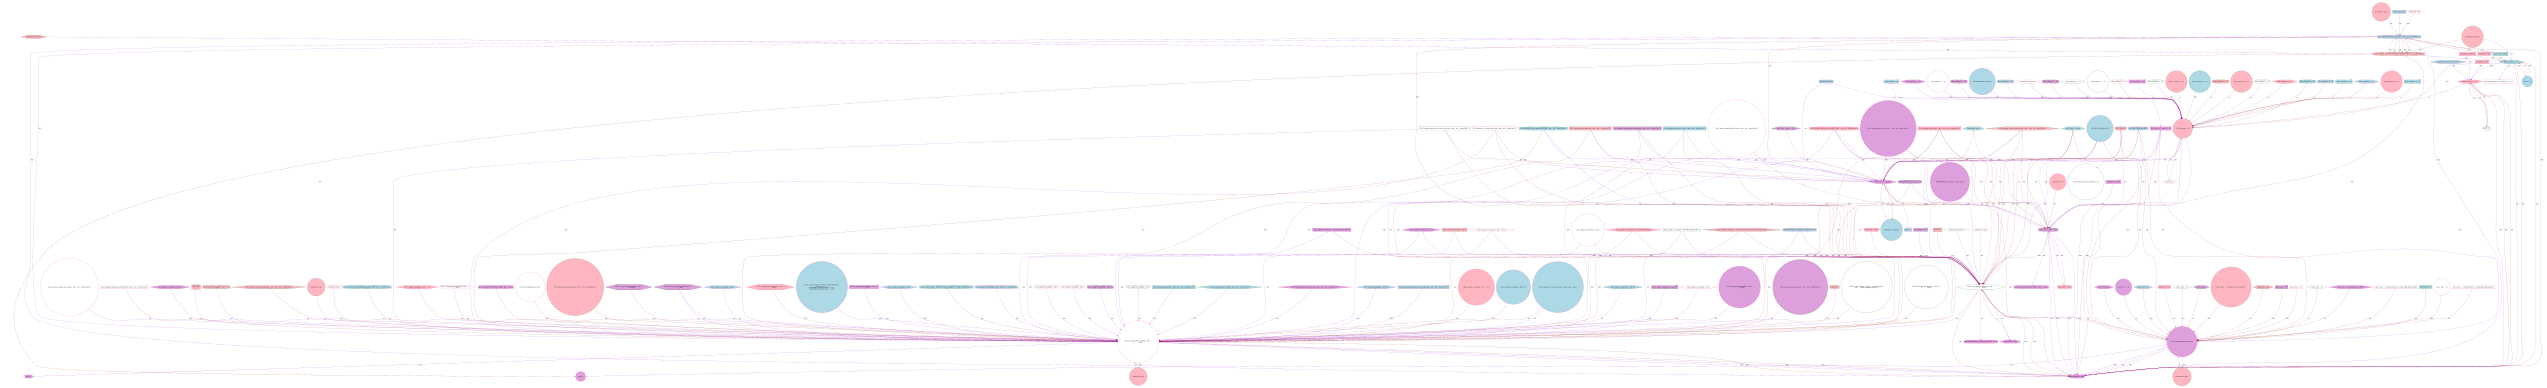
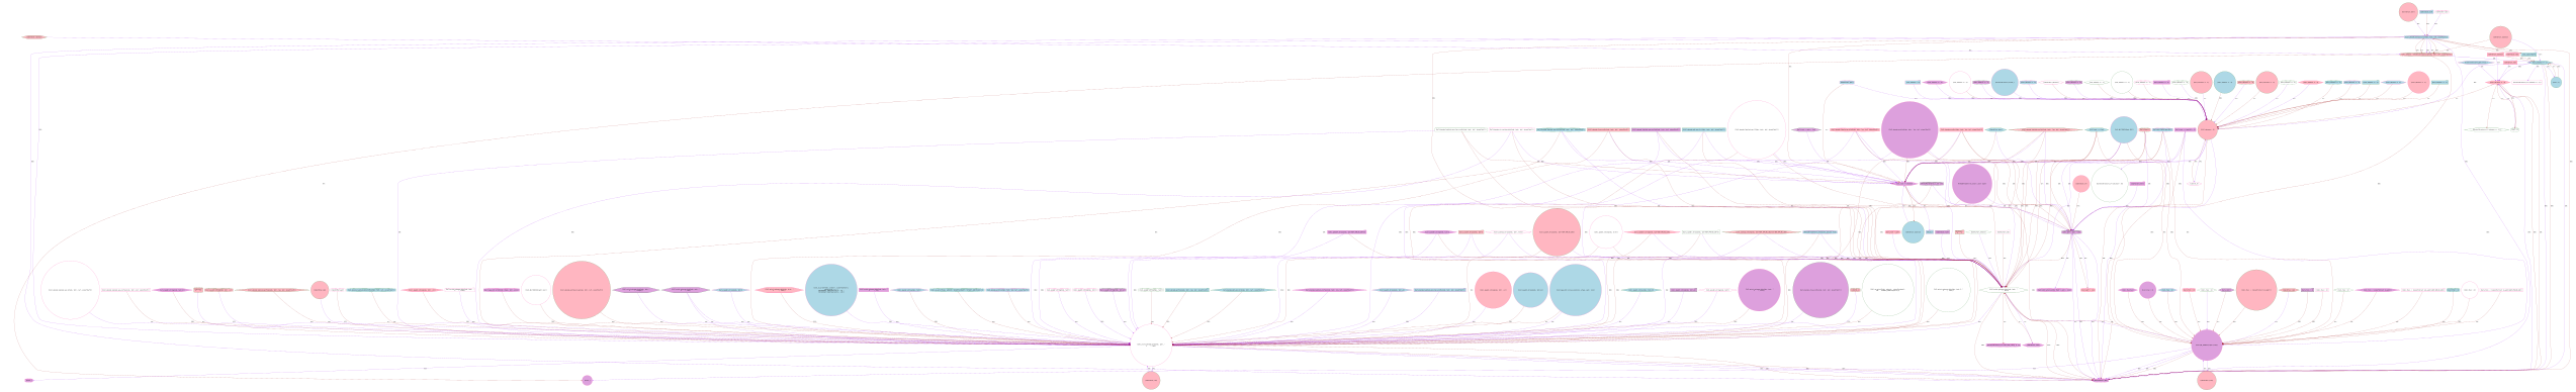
  digraph {
    fontname="JetBrains Mono"
    node [color=deeppink fillcolor=lightpink fontname="JetBrains Mono" shape=hexagon style=filled]
    edge [color=brown fontname="JetBrains Mono"]
    n1 [fillcolor=lightblue label="(Call,decode_multicast_vpn(ndo, tptr, buf, sizeof(buf)))" shape=cylinder]
    n2 [color=darkgreen label="(Call,advance = decode_multicast_vpn(ndo, tptr, buf, sizeof(buf)))" shape=cylinder]
    n3 [fillcolor=plum label="(Call,tptr += advance)"]
    n4 [color=darkgreen fillcolor=white label="(Call,print_unknown_data(ndo, tptr, \"\n\t    \", tlen))"]
    n5 [fillcolor=white label="(Call,print_unknown_data(ndo, pptr, \"\n\t    \", len))" shape=circle]
    n6 [color=darkgreen fillcolor=lightblue label="(Call,sizeof(buf))" shape=folder]
    n7 [fillcolor=plum label="(MethodReturn,RET)" shape=cylinder]
    n8 [color=darkgreen fillcolor=lightblue label="(Call,advance == -1)"]
    n9 [fillcolor=plum label="(Block,)" shape=circle]
    n10 [color=darkgreen fillcolor=plum label="(Call,tptr < pptr + len)" shape=cylinder]
    n11 [color=darkgreen fillcolor=lightblue label="(Identifier,advance)" shape=circle]
    n12 [fillcolor=lightblue label="(Block,)" shape=folder]
    n13 [fillcolor=plum label="(Call,ND_TCHECK2(*tptr,tlen))" shape=circle]
    n14 [fillcolor=plum label="(ControlStructure,if (ndo->ndo_vflag <= 1))" shape=cylinder]
    n15 [fillcolor=plum label="(Identifier,tlen)"]
    n16 [fillcolor=plum label="(Block,)" shape=cylinder]
    n17 [color=darkgreen label="(Identifier,len)" shape=circle]
    n18 [label="(Call,advance == -2)"]
    n19 [color=darkgreen label="(Call,advance < 0)" shape=circle]
    n20 [color=darkgreen fillcolor=lightblue label="(Call,-1)" shape=circle]
    n21 [fillcolor=white label="(ControlStructure,if (advance == -1))" shape=folder]
+   n22 [color=darkgreen fillcolor=white label="(ControlStructure,if (advance == -2))"]
    n23 [color=darkgreen fillcolor=white label="(Call,-2)" shape=cylinder]
    n24 [fillcolor=white label="(Literal,0)"]
    n25 [color=darkgreen fillcolor=white label="(ControlStructure,if (advance < 0))" shape=circle]
    n26 [label="(Call,pptr + len)" shape=cylinder]
    n27 [fillcolor=plum label="(ControlStructure,while (tptr < pptr + len))" shape=cylinder]
    n28 [color=darkgreen label="(Identifier,tlen)" shape=circle]
    n29 [color=darkgreen fillcolor=plum label="(Call,decode_clnp_prefix(ndo, tptr, buf, sizeof(buf)))" shape=circle]
    n30 [label="(Call,tlen = 0)" shape=cylinder]
    n31 [color=darkgreen fillcolor=white label="(Call,tlen = 0)"]
    n32 [color=darkgreen label="(Literal,1)" shape=cylinder]
    n33 [color=darkgreen fillcolor=white label="(Call,as_printf(ndo, astostr, sizeof(astostr),\n\t\t\t    EXTRACT_32BITS(tptr+2)))" shape=circle]
    n34 [color=darkgreen fillcolor=lightblue label="(Call,advance == -3)" shape=cylinder]
    n35 [label="(Call,ip6addr_string(ndo, tptr+BGP_VPN_RD_LEN))"]
    n36 [color=darkgreen fillcolor=plum label="(Call,*tptr)"]
    n37 [fillcolor=white label="(Call,advance == -1)" shape=cylinder]
    n38 [fillcolor=plum label="(Call,advance == -2)" shape=folder]
    n39 [color=darkgreen fillcolor=lightblue label="(Call,tptr += tlen)"]
    n40 [color=darkgreen fillcolor=white label="(Call,print_unknown_data(ndo, tptr-3, \"\n\t    \", tlen))" shape=circle]
    n41 [fillcolor=white label="(Call,decode_labeled_vpn_l2(ndo, tptr, buf, sizeof(buf)))" shape=circle]
    n42 [color=darkgreen fillcolor=white label="(Call,advance == -2)" shape=cylinder]
    n43 [fillcolor=white label="(Call,decode_labeled_vpn_prefix4(ndo, tptr, buf, sizeof(buf)))" shape=folder]
    n44 [color=darkgreen label="(Call,advance == -1)" shape=circle]
    n45 [fillcolor=white label="(Call,isonsap_string(ndo, tptr, tlen))"]
    n46 [color=darkgreen label="(Call,tlen -= (sizeof(struct in_addr)))" shape=circle]
    n47 [color=darkgreen fillcolor=lightblue label="(Call,decode_labeled_vpn_prefix4(ndo, tptr, buf, sizeof(buf)))" shape=cylinder]
    n48 [color=darkgreen label="(Identifier,ndo)"]
    n49 [color=darkgreen label="(Call,decode_clnp_prefix(ndo, tptr, buf, sizeof(buf)))" shape=folder]
    n50 [fillcolor=plum label="(MethodParameterIn,const u_char *pptr)" shape=circle]
    n51 [color=darkgreen fillcolor=plum label="(Call,tptr = pptr + len)"]
    n52 [color=darkgreen fillcolor=lightblue label="(Call,advance == -2)" shape=circle]
+   n53 [color=darkgreen label="(Call,ipaddr_string(ndo, tptr+BGP_VPN_RD_LEN))" shape=circle]
    n54 [color=darkgreen fillcolor=white label="(Call,ipaddr_string(ndo, tptr))" shape=cylinder]
    n55 [color=darkgreen label="(Identifier,advance)"]
    n56 [color=darkgreen label="(Call,advance == -1)" shape=cylinder]
    n57 [color=darkgreen fillcolor=lightblue label="(Call,decode_prefix4(ndo, tptr, len, buf, sizeof(buf)))" shape=folder]
    n58 [color=darkgreen label="(Call,advance == -3)" shape=circle]
    n59 [color=darkgreen fillcolor=lightblue label="(Call,decode_mdt_vpn_nlri(ndo, tptr, buf, sizeof(buf)))"]
    n60 [color=darkgreen fillcolor=plum label="(Call,tlen = 0)" shape=folder]
    n61 [color=darkgreen fillcolor=white label="(Call,ipaddr_string(ndo, tptr+BGP_VPN_RD_LEN+4))" shape=folder]
    n62 [color=darkgreen fillcolor=plum label="(Call,decode_labeled_vpn_prefix6(ndo, tptr, buf, sizeof(buf)))" shape=folder]
    n63 [fillcolor=white label="(Call,tlen = 0)" shape=folder]
    n64 [fillcolor=lightblue label="(Call,ND_TCHECK(tptr[0]))" shape=cylinder]
    n65 [color=darkgreen fillcolor=white label="(Call,tlen = 0)"]
    n66 [fillcolor=plum label="(Call,decode_labeled_prefix4(ndo, tptr, len, buf, sizeof(buf)))"]
    n67 [fillcolor=lightblue label="(Call,ipaddr_string(ndo, tptr+4))"]
    n68 [color=darkgreen fillcolor=white label="(Call,advance == -3)" shape=cylinder]
    n69 [fillcolor=plum label="(Call,tlen -= sizeof(struct in_addr))"]
    n70 [label="(Identifier,ndo)" shape=cylinder]
    n71 [fillcolor=lightblue label="(Call,decode_labeled_vpn_clnp_prefix(ndo, tptr, buf, sizeof(buf)))" shape=folder]
    n72 [fillcolor=white label="(Identifier,ndo)" shape=folder]
    n73 [color=darkgreen fillcolor=white label="(Call,decode_labeled_vpn_clnp_prefix(ndo, tptr, buf, sizeof(buf)))" shape=folder]
    n74 [fillcolor=white label="(Call,tlen -= (sizeof(struct in6_addr)+BGP_VPN_RD_LEN))" shape=folder]
    n75 [label="(Call,ipaddr_string(ndo, tptr + 4))" shape=circle]
    n76 [fillcolor=lightblue label="(Call,ipaddr_string(ndo, tptr+4))" shape=circle]
    n77 [label="(Call,advance == -1)"]
    n78 [label="(Identifier,ndo)" shape=folder]
    n79 [fillcolor=lightblue label="(Call,bgp_attr_int_as_size(ndo, atype, pptr, len))" shape=circle]
    n80 [fillcolor=white label="(Call,decode_rt_routing_info(ndo, tptr, buf, sizeof(buf)))" shape=folder]
    n81 [label="(Call,decode_labeled_prefix6(ndo, tptr, len, buf, sizeof(buf)))" shape=cylinder]
    n82 [color=darkgreen label="(Call,isonsap_string(ndo, tptr+BGP_VPN_RD_LEN,tlen-BGP_VPN_RD_LEN))"]
    n83 [color=darkgreen label="(Identifier,tptr)" shape=circle]
    n84 [color=darkgreen fillcolor=lightblue label="(Call,ipaddr_string(ndo, tptr+2))"]
    n85 [color=darkgreen fillcolor=plum label="(Call,ipaddr_string(ndo, tptr+4))" shape=folder]
    n86 [fillcolor=plum label="(Call,tptr += tptr[0] + 1)" shape=folder]
    n87 [fillcolor=white label="(Call,ipaddr_string(ndo, tptr))"]
    n88 [fillcolor=plum label="(Call,print_unknown_data(ndo, tptr, \"\n\t    \", tlen))" shape=circle]
    n89 [color=darkgreen fillcolor=lightblue label="(Call,tlen = 0)" shape=cylinder]
    n90 [fillcolor=lightblue label="(Call,advance = 0)" shape=folder]
    n91 [fillcolor=lightblue label="(Call,advance == -1)" shape=cylinder]
    n92 [fillcolor=lightblue label="(MethodParameterIn,netdissect_options *ndo)" shape=cylinder]
    n93 [label="(Call,tptr = pptr)" shape=cylinder]
    n94 [color=darkgreen label="(Call,ipaddr_string(ndo, tptr))" shape=folder]
    n95 [fillcolor=plum label="(Call,ipaddr_string(ndo, tptr+2))"]
    n96 [color=darkgreen label="(Literal,\"\n\t    \")" shape=cylinder]
    n97 [color=darkgreen label="(Call,ipaddr_string(ndo, tptr + 4))" shape=cylinder]
    n98 [color=darkgreen fillcolor=lightblue label="(Call,advance == -3)" shape=folder]
    n99 [fillcolor=lightblue label="(Call,advance == -1)"]
    n100 [label="(Call,advance == -1)" shape=circle]
    n101 [color=darkgreen label="(Call,decode_labeled_prefix6(ndo, tptr, len, buf, sizeof(buf)))"]
    n102 [label="(Identifier,af)" shape=circle]
    n103 [color=darkgreen label="(Identifier,ndo)" shape=circle]
    n104 [fillcolor=white label="(Identifier,pptr)" shape=cylinder]
    n105 [color=darkgreen fillcolor=lightblue label="(Call,advance == -1)" shape=folder]
    n106 [fillcolor=plum label="(Call,advance == -2)"]
    n107 [color=darkgreen fillcolor=lightblue label="(Call,decode_labeled_vpn_prefix6(ndo, tptr, buf, sizeof(buf)))" shape=cylinder]
    n108 [fillcolor=plum label="(Call,decode_prefix6(ndo, tptr, len, buf, sizeof(buf)))" shape=circle]
    n109 [fillcolor=lightblue label="(Identifier,tptr)" shape=cylinder]
    n110 [color=darkgreen fillcolor=plum label="(MethodParameterIn,u_int len)" shape=cylinder]
    n111 [label="(Identifier,advance)" shape=folder]
    n112 [label="(Call,ipaddr_string(ndo, tptr + 2))"]
    n113 [fillcolor=white label="(Call,advance == -2)" shape=circle]
    n114 [fillcolor=white label="(Call,print_unknown_data(ndo, tptr, \"\n\t    \", tlen))" shape=folder]
    n115 [fillcolor=plum label="(JumpTarget,done:)" shape=folder]
    n116 [color=darkgreen fillcolor=plum label="(Call,advance == -1)" shape=cylinder]
    n117 [color=darkgreen label="(Call,decode_labeled_prefix4(ndo, tptr, len, buf, sizeof(buf)))"]
    n118 [color=darkgreen fillcolor=plum label="(Identifier,tptr)" shape=folder]
    n119 [fillcolor=lightblue label="(ControlStructure,break;)" shape=circle]
    n120 [fillcolor=white label="(Call,tlen > 0)" shape=circle]
    n121 [fillcolor=white label="(Call,ipaddr_string(ndo, tptr))" shape=circle]
    n122 [fillcolor=lightblue label="(Call,advance == -2)" shape=cylinder]
    n123 [color=darkgreen label="(Literal,\"\n\t    \")" shape=folder]
    n124 [fillcolor=plum label="(Call,bgp_attr_print(ndo, atype, tptr, alen))" shape=cylinder]
    n125 [fillcolor=white label="(Call,ND_TCHECK2(*pptr,len))" shape=circle]
    n126 [color=darkgreen label="(Call,decode_multicast_vpn(ndo, tptr, buf, sizeof(buf)))" shape=circle]
    n127 [fillcolor=white label="(Call,tlen -= (sizeof(struct in_addr)+BGP_VPN_RD_LEN))" shape=folder]
    n128 [color=darkgreen fillcolor=plum label="(Call,print_unknown_data(ndo, tptr,\"\n\t      \", length))"]
    n129 [color=darkgreen fillcolor=plum label="(Call,print_unknown_data(ndo, pptr, \"\n\t    \", len))"]
    n130 [fillcolor=lightblue label="(Call,ipaddr_string(ndo, tptr))"]
    n131 [color=darkgreen fillcolor=white label="(Identifier,advance)"]
    n132 [color=darkgreen label="(Identifier,advance)" shape=circle]
    n133 [fillcolor=white label="(Identifier,advance)"]
    n134 [fillcolor=lightblue label="(Call,ND_TCHECK(tptr[0]))" shape=circle]
    n135 [fillcolor=plum label="(Call,tlen=len)"]
    n136 [fillcolor=lightblue label="(Identifier,buf)" shape=folder]
    n137 [color=darkgreen fillcolor=lightblue label="(Call,decode_mdt_vpn_nlri(ndo, tptr, buf, sizeof(buf)))" shape=folder]
    n138 [label="(Call,print_unknown_data(ndo, tptr, \"\n\t      \", tlen))"]
    n139 [color=darkgreen fillcolor=plum label="(Call,advance == -2)" shape=cylinder]
    n140 [color=darkgreen fillcolor=white label="(Call,advance == -1)"]
    n141 [fillcolor=lightblue label="(Call,as_printf(ndo, astostr, sizeof(astostr),\n\t\t\t\tas_size == 2 ?\n\t\t\t\tEXTRACT_16BITS(&tptr[2 + i]) :\n\t\t\t\tEXTRACT_32BITS(&tptr[2 + i])))" shape=circle]
    n142 [fillcolor=plum label="(Call,tlen = 0)" shape=circle]
    n143 [fillcolor=plum label="(Call,print_unknown_data(ndo, tptr, \"\n\t      \", 8))" shape=folder]
    n144 [color=darkgreen fillcolor=lightblue label="(Identifier,tptr)"]
    n145 [color=darkgreen fillcolor=white label="(Call,advance == -1)" shape=circle]
    n146 [fillcolor=lightblue label="(ControlStructure,goto trunc;)"]
    n147 [fillcolor=lightblue label="(Call,ipaddr_string(ndo, tptr))"]
    n148 [color=darkgreen fillcolor=lightblue label="(Call,as_printf(ndo, astostr, sizeof(astostr), EXTRACT_32BITS(tptr)))" shape=cylinder]
    n149 [fillcolor=white label="(Identifier,ndo)" shape=cylinder]
    n150 [fillcolor=plum label="(Call,ip6addr_string(ndo, tptr+BGP_VPN_RD_LEN+3))" shape=folder]
    n151 [fillcolor=lightblue label="(Call,decode_prefix6(ndo, tptr, len, buf, sizeof(buf)))" shape=cylinder]
    n152 [fillcolor=plum label="(Call,ip6addr_string(ndo, tptr))"]
    n153 [label="(Call,decode_prefix4(ndo, tptr, len, buf, sizeof(buf)))" shape=folder]
    n154 [fillcolor=white label="(Call,ipaddr_string(ndo, tptr))" shape=cylinder]
    n155 [color=darkgreen label="(Call,tptr++)" shape=cylinder]
    n156 [fillcolor=white label="(Call,ipaddr_string(ndo, tptr))" shape=cylinder]
    n157 [fillcolor=lightblue label="(Call,tlen = 0)"]
    n158 [color=darkgreen fillcolor=plum label="(Call,ipaddr_string(ndo, tptr+2))" shape=cylinder]
    n159 [fillcolor=white label="(Call,decode_labeled_vpn_l2(ndo, tptr, buf, sizeof(buf)))" shape=circle]
    n1 -> n2 [label="AST: "]
    n1 -> n2 [color=purple label="DDG: "]
    n1 -> n2 [color=purple label="DDG: "]
    n1 -> n2 [label="DDG: "]
    n1 -> n3 [label="DDG: "]
    n1 -> n4 [label="DDG: "]
    n1 -> n5 [color=purple label="DDG: "]
    n1 -> n6 [label="CFG: "]
    n1 -> n7 [color=purple label="DDG: "]
    n1 -> n7 [label="DDG: "]
    n1 -> n7 [color=purple label="DDG: "]
    n2 -> n1 [label="CFG: "]
    n2 -> n7 [label="DDG: "]
    n2 -> n8 [color=purple label="DDG: "]
    n2 -> n9 [label="AST: "]
    n3 -> n7 [label="DDG: "]
    n3 -> n10 [label="DDG: "]
    n3 -> n11 [label="CFG: "]
    n3 -> n12 [color=purple label="AST: "]
    n4 -> n5 [color=purple label="DDG: "]
    n4 -> n7 [label="DDG: "]
    n4 -> n7 [label="DDG: "]
    n4 -> n7 [label="DDG: "]
    n4 -> n13 [color=purple label="DDG: "]
    n4 -> n14 [label="AST: "]
    n4 -> n15 [color=purple label="CFG: "]
    n5 -> n7 [color=purple label="DDG: "]
    n5 -> n7 [label="DDG: "]
    n5 -> n7 [color=purple label="DDG: "]
    n5 -> n7 [label="DDG: "]
    n5 -> n16 [color=purple label="AST: "]
    n5 -> n17 [color=purple label="CFG: "]
    n6 -> n1 [label="AST: "]
    n8 -> n7 [color=purple label="DDG: "]
    n8 -> n7 [label="DDG: "]
    n8 -> n7 [color=purple label="DDG: "]
    n8 -> n18 [color=purple label="DDG: "]
    n8 -> n19 [color=purple label="DDG: "]
    n8 -> n20 [color=purple label="CFG: "]
    n8 -> n21 [color=purple label="AST: "]
    n10 -> n4 [label="DDG: "]
    n10 -> n7 [color=purple label="DDG: "]
    n10 -> n7 [color=purple label="DDG: "]
    n10 -> n7 [color=purple label="DDG: "]
    n10 -> n26 [label="CFG: "]
    n10 -> n27 [color=purple label="AST: "]
    n11 -> n3 [color=purple label="AST: "]
    n13 -> n4 [label="DDG: "]
    n13 -> n7 [color=purple label="DDG: "]
    n13 -> n7 [color=purple label="DDG: "]
    n13 -> n7 [label="DDG: "]
    n13 -> n9 [color=purple label="AST: "]
    n13 -> n28 [color=purple label="CFG: "]
    n15 -> n4 [label="AST: "]
    n17 -> n5 [color=purple label="AST: "]
    n18 -> n7 [label="DDG: "]
    n18 -> n7 [label="DDG: "]
    n18 -> n7 [color=purple label="DDG: "]
    n18 -> n19 [label="DDG: "]
+   n18 -> n22 [label="AST: "]
    n18 -> n23 [label="CFG: "]
    n19 -> n3 [color=purple label="DDG: "]
    n19 -> n7 [label="DDG: "]
    n19 -> n7 [color=purple label="DDG: "]
    n19 -> n24 [color=purple label="CFG: "]
    n19 -> n25 [color=purple label="AST: "]
    n20 -> n8 [label="AST: "]
    n20 -> n8 [label="DDG: "]
    n23 -> n18 [label="AST: "]
    n23 -> n18 [color=purple label="DDG: "]
    n24 -> n19 [label="AST: "]
    n26 -> n10 [color=purple label="AST: "]
    n28 -> n13 [color=purple label="AST: "]
    n29 -> n5 [color=purple label="DDG: "]
    n30 -> n13 [label="DDG: "]
    n31 -> n13 [color=purple label="DDG: "]
    n32 -> n5 [color=purple label="CFG: "]
    n33 -> n5 [label="DDG: "]
    n34 -> n19 [label="DDG: "]
    n35 -> n4 [color=purple label="DDG: "]
    n35 -> n5 [label="DDG: "]
    n36 -> n13 [label="AST: "]
    n37 -> n19 [label="DDG: "]
    n38 -> n19 [color=purple label="DDG: "]
    n39 -> n3 [label="DDG: "]
    n39 -> n4 [label="DDG: "]
    n39 -> n10 [label="DDG: "]
    n39 -> n13 [label="DDG: "]
    n40 -> n5 [label="DDG: "]
    n41 -> n5 [color=purple label="DDG: "]
    n42 -> n19 [color=purple label="DDG: "]
    n43 -> n5 [label="DDG: "]
    n44 -> n19 [color=purple label="DDG: "]
    n45 -> n4 [color=purple label="DDG: "]
    n45 -> n5 [color=purple label="DDG: "]
    n46 -> n13 [label="DDG: "]
    n47 -> n3 [color=purple label="DDG: "]
    n47 -> n4 [color=purple label="DDG: "]
    n47 -> n5 [label="DDG: "]
    n48 -> n13 [color=purple label="CFG: "]
    n49 -> n3 [color=purple label="DDG: "]
    n49 -> n4 [label="DDG: "]
    n49 -> n5 [label="DDG: "]
    n50 -> n5 [label="DDG: "]
    n50 -> n10 [color=purple label="DDG: "]
    n51 -> n3 [color=purple label="DDG: "]
    n52 -> n19 [label="DDG: "]
+   n53 -> n4 [color=purple label="DDG: "]
+   n53 -> n5 [label="DDG: "]
    n54 -> n5 [label="DDG: "]
    n55 -> n2 [color=purple label="AST: "]
    n56 -> n19 [color=purple label="DDG: "]
    n57 -> n5 [label="DDG: "]
    n58 -> n19 [label="DDG: "]
    n59 -> n5 [label="DDG: "]
    n60 -> n13 [label="DDG: "]
    n61 -> n4 [color=purple label="DDG: "]
    n61 -> n5 [label="DDG: "]
    n62 -> n3 [color=purple label="DDG: "]
    n62 -> n4 [label="DDG: "]
    n62 -> n5 [color=purple label="DDG: "]
    n63 -> n13 [label="DDG: "]
    n64 -> n3 [label="DDG: "]
    n64 -> n4 [label="DDG: "]
    n64 -> n10 [color=purple label="DDG: "]
    n64 -> n13 [label="DDG: "]
    n65 -> n13 [label="DDG: "]
    n66 -> n5 [color=purple label="DDG: "]
    n67 -> n5 [color=purple label="DDG: "]
    n68 -> n19 [color=purple label="DDG: "]
    n69 -> n13 [label="DDG: "]
    n70 -> n8 [label="CFG: "]
    n71 -> n5 [color=purple label="DDG: "]
    n72 -> n4 [label="AST: "]
    n73 -> n3 [label="DDG: "]
    n73 -> n4 [label="DDG: "]
    n73 -> n5 [color=purple label="DDG: "]
    n74 -> n13 [label="DDG: "]
    n75 -> n5 [color=purple label="DDG: "]
    n76 -> n5 [label="DDG: "]
    n77 -> n19 [color=purple label="DDG: "]
    n78 -> n18 [color=purple label="CFG: "]
    n79 -> n5 [label="DDG: "]
    n79 -> n5 [color=purple label="DDG: "]
    n80 -> n3 [color=purple label="DDG: "]
    n80 -> n4 [label="DDG: "]
    n80 -> n5 [color=purple label="DDG: "]
    n81 -> n3 [color=purple label="DDG: "]
    n81 -> n4 [color=purple label="DDG: "]
    n81 -> n5 [color=purple label="DDG: "]
    n81 -> n10 [label="DDG: "]
    n82 -> n4 [color=purple label="DDG: "]
    n82 -> n5 [color=purple label="DDG: "]
    n83 -> n1 [color=purple label="AST: "]
    n84 -> n5 [color=purple label="DDG: "]
    n85 -> n5 [color=purple label="DDG: "]
    n86 -> n3 [color=purple label="DDG: "]
    n86 -> n4 [color=purple label="DDG: "]
    n86 -> n10 [label="DDG: "]
    n86 -> n13 [color=purple label="DDG: "]
    n87 -> n5 [color=purple label="DDG: "]
    n88 -> n5 [label="DDG: "]
    n89 -> n13 [label="DDG: "]
-   n90 -> n86 [color=purple label="DDG: "]
+   n90 -> n19 [color=purple label="DDG: "]
    n91 -> n19 [label="DDG: "]
    n92 -> n4 [color=purple label="DDG: "]
    n92 -> n5 [label="DDG: "]
    n93 -> n4 [color=purple label="DDG: "]
    n94 -> n4 [color=purple label="DDG: "]
    n94 -> n5 [color=purple label="DDG: "]
    n95 -> n5 [label="DDG: "]
    n96 -> n5 [color=purple label="AST: "]
    n97 -> n5 [color=purple label="DDG: "]
    n98 -> n19 [label="DDG: "]
    n99 -> n19 [label="DDG: "]
    n100 -> n19 [label="DDG: "]
    n101 -> n5 [label="DDG: "]
    n102 -> n10 [label="CFG: "]
    n103 -> n5 [color=purple label="AST: "]
    n104 -> n5 [label="AST: "]
    n105 -> n19 [label="DDG: "]
    n106 -> n19 [color=purple label="DDG: "]
    n107 -> n5 [label="DDG: "]
    n108 -> n3 [label="DDG: "]
    n108 -> n4 [color=purple label="DDG: "]
    n108 -> n5 [color=purple label="DDG: "]
    n108 -> n10 [label="DDG: "]
    n109 -> n3 [label="AST: "]
    n109 -> n19 [color=purple label="CFG: "]
    n110 -> n5 [label="DDG: "]
    n110 -> n10 [color=purple label="DDG: "]
    n111 -> n8 [label="CFG: "]
    n111 -> n18 [color=purple label="AST: "]
    n112 -> n5 [label="DDG: "]
    n113 -> n19 [label="DDG: "]
    n114 -> n5 [color=purple label="DDG: "]
    n115 -> n10 [color=purple label="CFG: "]
    n116 -> n19 [color=purple label="DDG: "]
    n117 -> n3 [color=purple label="DDG: "]
    n117 -> n4 [label="DDG: "]
    n117 -> n5 [label="DDG: "]
    n117 -> n10 [color=purple label="DDG: "]
    n118 -> n4 [color=purple label="AST: "]
    n119 -> n19 [color=purple label="CFG: "]
    n120 -> n13 [label="DDG: "]
    n121 -> n4 [label="DDG: "]
    n121 -> n5 [label="DDG: "]
    n122 -> n19 [color=purple label="DDG: "]
    n123 -> n4 [label="AST: "]
    n124 -> n5 [label="DDG: "]
    n125 -> n5 [label="DDG: "]
    n126 -> n5 [label="DDG: "]
    n127 -> n13 [label="DDG: "]
    n128 -> n5 [color=purple label="DDG: "]
    n129 -> n5 [color=purple label="DDG: "]
    n129 -> n5 [color=purple label="DDG: "]
    n130 -> n5 [color=purple label="DDG: "]
    n131 -> n4 [color=purple label="CFG: "]
    n132 -> n2 [label="CFG: "]
    n132 -> n8 [color=purple label="AST: "]
    n133 -> n19 [label="AST: "]
    n134 -> n3 [color=purple label="DDG: "]
    n134 -> n4 [label="DDG: "]
    n134 -> n10 [color=purple label="DDG: "]
    n134 -> n13 [label="DDG: "]
    n135 -> n13 [label="DDG: "]
    n136 -> n1 [label="AST: "]
    n137 -> n3 [color=purple label="DDG: "]
    n137 -> n4 [label="DDG: "]
    n137 -> n5 [color=purple label="DDG: "]
    n138 -> n5 [label="DDG: "]
    n139 -> n19 [color=purple label="DDG: "]
    n140 -> n19 [label="DDG: "]
    n141 -> n5 [color=purple label="DDG: "]
    n142 -> n13 [label="DDG: "]
    n143 -> n5 [color=purple label="DDG: "]
    n144 -> n3 [label="CFG: "]
    n144 -> n10 [color=purple label="AST: "]
    n145 -> n19 [label="DDG: "]
    n146 -> n18 [color=purple label="CFG: "]
    n147 -> n5 [label="DDG: "]
    n148 -> n5 [label="DDG: "]
    n149 -> n1 [color=purple label="AST: "]
    n150 -> n4 [label="DDG: "]
    n150 -> n5 [color=purple label="DDG: "]
    n151 -> n5 [label="DDG: "]
    n152 -> n4 [label="DDG: "]
    n152 -> n5 [color=purple label="DDG: "]
    n153 -> n3 [color=purple label="DDG: "]
    n153 -> n4 [label="DDG: "]
    n153 -> n5 [label="DDG: "]
    n153 -> n10 [label="DDG: "]
    n154 -> n5 [color=purple label="DDG: "]
    n155 -> n3 [label="DDG: "]
    n155 -> n4 [label="DDG: "]
    n155 -> n10 [color=purple label="DDG: "]
    n155 -> n13 [label="DDG: "]
    n156 -> n5 [color=purple label="DDG: "]
    n157 -> n13 [label="DDG: "]
    n158 -> n5 [color=purple label="DDG: "]
    n159 -> n3 [color=purple label="DDG: "]
    n159 -> n4 [label="DDG: "]
    n159 -> n5 [label="DDG: "]
  }
